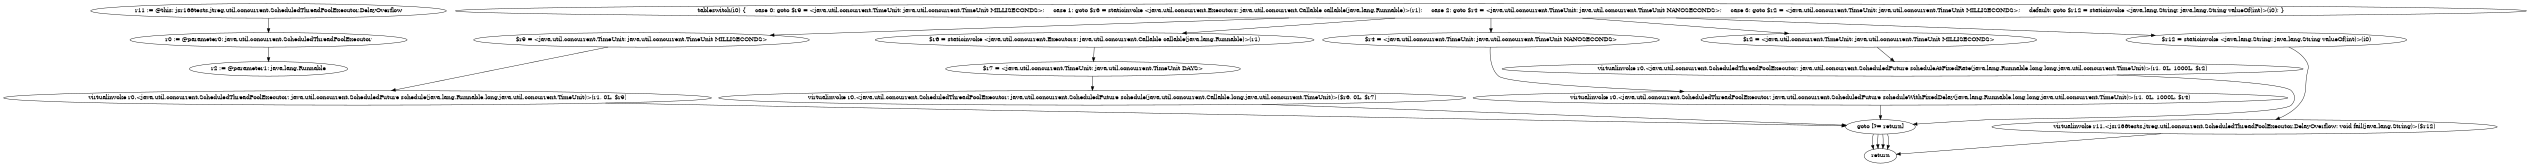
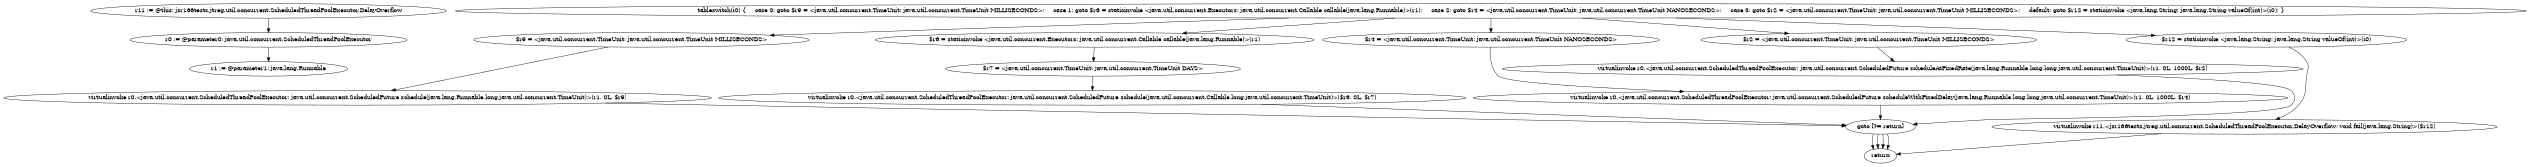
  digraph {
    "r11 := @this: jsr166tests.jtreg.util.concurrent.ScheduledThreadPoolExecutor.DelayOverflow"
    "r0 := @parameter0: java.util.concurrent.ScheduledThreadPoolExecutor"
-   "r1 := @parameter1: java.lang.Runnable" [label="r2 := @parameter1: java.lang.Runnable"]
+   "r1 := @parameter1: java.lang.Runnable"
    "tableswitch(i0) {     case 0: goto $r9 = <java.util.concurrent.TimeUnit: java.util.concurrent.TimeUnit MILLISECONDS>;     case 1: goto $r6 = staticinvoke <java.util.concurrent.Executors: java.util.concurrent.Callable callable(java.lang.Runnable)>(r1);     case 2: goto $r4 = <java.util.concurrent.TimeUnit: java.util.concurrent.TimeUnit NANOSECONDS>;     case 3: goto $r2 = <java.util.concurrent.TimeUnit: java.util.concurrent.TimeUnit MILLISECONDS>;     default: goto $r12 = staticinvoke <java.lang.String: java.lang.String valueOf(int)>(i0); }"
    "$r9 = <java.util.concurrent.TimeUnit: java.util.concurrent.TimeUnit MILLISECONDS>"
    "$r6 = staticinvoke <java.util.concurrent.Executors: java.util.concurrent.Callable callable(java.lang.Runnable)>(r1)"
    "$r4 = <java.util.concurrent.TimeUnit: java.util.concurrent.TimeUnit NANOSECONDS>"
    "$r2 = <java.util.concurrent.TimeUnit: java.util.concurrent.TimeUnit MILLISECONDS>"
    "$r12 = staticinvoke <java.lang.String: java.lang.String valueOf(int)>(i0)"
    "virtualinvoke r0.<java.util.concurrent.ScheduledThreadPoolExecutor: java.util.concurrent.ScheduledFuture schedule(java.lang.Runnable,long,java.util.concurrent.TimeUnit)>(r1, 0L, $r9)"
    "$r7 = <java.util.concurrent.TimeUnit: java.util.concurrent.TimeUnit DAYS>"
    "virtualinvoke r0.<java.util.concurrent.ScheduledThreadPoolExecutor: java.util.concurrent.ScheduledFuture scheduleWithFixedDelay(java.lang.Runnable,long,long,java.util.concurrent.TimeUnit)>(r1, 0L, 1000L, $r4)"
    "virtualinvoke r0.<java.util.concurrent.ScheduledThreadPoolExecutor: java.util.concurrent.ScheduledFuture scheduleAtFixedRate(java.lang.Runnable,long,long,java.util.concurrent.TimeUnit)>(r1, 0L, 1000L, $r2)"
    "virtualinvoke r11.<jsr166tests.jtreg.util.concurrent.ScheduledThreadPoolExecutor.DelayOverflow: void fail(java.lang.String)>($r12)"
    "goto [?= return]"
    return
    "virtualinvoke r0.<java.util.concurrent.ScheduledThreadPoolExecutor: java.util.concurrent.ScheduledFuture schedule(java.util.concurrent.Callable,long,java.util.concurrent.TimeUnit)>($r6, 0L, $r7)"
    "r11 := @this: jsr166tests.jtreg.util.concurrent.ScheduledThreadPoolExecutor.DelayOverflow" -> "r0 := @parameter0: java.util.concurrent.ScheduledThreadPoolExecutor"
    "r0 := @parameter0: java.util.concurrent.ScheduledThreadPoolExecutor" -> "r1 := @parameter1: java.lang.Runnable"
    "tableswitch(i0) {     case 0: goto $r9 = <java.util.concurrent.TimeUnit: java.util.concurrent.TimeUnit MILLISECONDS>;     case 1: goto $r6 = staticinvoke <java.util.concurrent.Executors: java.util.concurrent.Callable callable(java.lang.Runnable)>(r1);     case 2: goto $r4 = <java.util.concurrent.TimeUnit: java.util.concurrent.TimeUnit NANOSECONDS>;     case 3: goto $r2 = <java.util.concurrent.TimeUnit: java.util.concurrent.TimeUnit MILLISECONDS>;     default: goto $r12 = staticinvoke <java.lang.String: java.lang.String valueOf(int)>(i0); }" -> "$r9 = <java.util.concurrent.TimeUnit: java.util.concurrent.TimeUnit MILLISECONDS>"
    "tableswitch(i0) {     case 0: goto $r9 = <java.util.concurrent.TimeUnit: java.util.concurrent.TimeUnit MILLISECONDS>;     case 1: goto $r6 = staticinvoke <java.util.concurrent.Executors: java.util.concurrent.Callable callable(java.lang.Runnable)>(r1);     case 2: goto $r4 = <java.util.concurrent.TimeUnit: java.util.concurrent.TimeUnit NANOSECONDS>;     case 3: goto $r2 = <java.util.concurrent.TimeUnit: java.util.concurrent.TimeUnit MILLISECONDS>;     default: goto $r12 = staticinvoke <java.lang.String: java.lang.String valueOf(int)>(i0); }" -> "$r6 = staticinvoke <java.util.concurrent.Executors: java.util.concurrent.Callable callable(java.lang.Runnable)>(r1)"
    "tableswitch(i0) {     case 0: goto $r9 = <java.util.concurrent.TimeUnit: java.util.concurrent.TimeUnit MILLISECONDS>;     case 1: goto $r6 = staticinvoke <java.util.concurrent.Executors: java.util.concurrent.Callable callable(java.lang.Runnable)>(r1);     case 2: goto $r4 = <java.util.concurrent.TimeUnit: java.util.concurrent.TimeUnit NANOSECONDS>;     case 3: goto $r2 = <java.util.concurrent.TimeUnit: java.util.concurrent.TimeUnit MILLISECONDS>;     default: goto $r12 = staticinvoke <java.lang.String: java.lang.String valueOf(int)>(i0); }" -> "$r4 = <java.util.concurrent.TimeUnit: java.util.concurrent.TimeUnit NANOSECONDS>"
    "tableswitch(i0) {     case 0: goto $r9 = <java.util.concurrent.TimeUnit: java.util.concurrent.TimeUnit MILLISECONDS>;     case 1: goto $r6 = staticinvoke <java.util.concurrent.Executors: java.util.concurrent.Callable callable(java.lang.Runnable)>(r1);     case 2: goto $r4 = <java.util.concurrent.TimeUnit: java.util.concurrent.TimeUnit NANOSECONDS>;     case 3: goto $r2 = <java.util.concurrent.TimeUnit: java.util.concurrent.TimeUnit MILLISECONDS>;     default: goto $r12 = staticinvoke <java.lang.String: java.lang.String valueOf(int)>(i0); }" -> "$r2 = <java.util.concurrent.TimeUnit: java.util.concurrent.TimeUnit MILLISECONDS>"
    "tableswitch(i0) {     case 0: goto $r9 = <java.util.concurrent.TimeUnit: java.util.concurrent.TimeUnit MILLISECONDS>;     case 1: goto $r6 = staticinvoke <java.util.concurrent.Executors: java.util.concurrent.Callable callable(java.lang.Runnable)>(r1);     case 2: goto $r4 = <java.util.concurrent.TimeUnit: java.util.concurrent.TimeUnit NANOSECONDS>;     case 3: goto $r2 = <java.util.concurrent.TimeUnit: java.util.concurrent.TimeUnit MILLISECONDS>;     default: goto $r12 = staticinvoke <java.lang.String: java.lang.String valueOf(int)>(i0); }" -> "$r12 = staticinvoke <java.lang.String: java.lang.String valueOf(int)>(i0)"
    "$r9 = <java.util.concurrent.TimeUnit: java.util.concurrent.TimeUnit MILLISECONDS>" -> "virtualinvoke r0.<java.util.concurrent.ScheduledThreadPoolExecutor: java.util.concurrent.ScheduledFuture schedule(java.lang.Runnable,long,java.util.concurrent.TimeUnit)>(r1, 0L, $r9)"
    "$r6 = staticinvoke <java.util.concurrent.Executors: java.util.concurrent.Callable callable(java.lang.Runnable)>(r1)" -> "$r7 = <java.util.concurrent.TimeUnit: java.util.concurrent.TimeUnit DAYS>"
    "$r4 = <java.util.concurrent.TimeUnit: java.util.concurrent.TimeUnit NANOSECONDS>" -> "virtualinvoke r0.<java.util.concurrent.ScheduledThreadPoolExecutor: java.util.concurrent.ScheduledFuture scheduleWithFixedDelay(java.lang.Runnable,long,long,java.util.concurrent.TimeUnit)>(r1, 0L, 1000L, $r4)"
    "$r2 = <java.util.concurrent.TimeUnit: java.util.concurrent.TimeUnit MILLISECONDS>" -> "virtualinvoke r0.<java.util.concurrent.ScheduledThreadPoolExecutor: java.util.concurrent.ScheduledFuture scheduleAtFixedRate(java.lang.Runnable,long,long,java.util.concurrent.TimeUnit)>(r1, 0L, 1000L, $r2)"
    "$r12 = staticinvoke <java.lang.String: java.lang.String valueOf(int)>(i0)" -> "virtualinvoke r11.<jsr166tests.jtreg.util.concurrent.ScheduledThreadPoolExecutor.DelayOverflow: void fail(java.lang.String)>($r12)"
    "virtualinvoke r0.<java.util.concurrent.ScheduledThreadPoolExecutor: java.util.concurrent.ScheduledFuture schedule(java.lang.Runnable,long,java.util.concurrent.TimeUnit)>(r1, 0L, $r9)" -> "goto [?= return]"
    "$r7 = <java.util.concurrent.TimeUnit: java.util.concurrent.TimeUnit DAYS>" -> "virtualinvoke r0.<java.util.concurrent.ScheduledThreadPoolExecutor: java.util.concurrent.ScheduledFuture schedule(java.util.concurrent.Callable,long,java.util.concurrent.TimeUnit)>($r6, 0L, $r7)"
    "virtualinvoke r0.<java.util.concurrent.ScheduledThreadPoolExecutor: java.util.concurrent.ScheduledFuture scheduleWithFixedDelay(java.lang.Runnable,long,long,java.util.concurrent.TimeUnit)>(r1, 0L, 1000L, $r4)" -> "goto [?= return]"
    "virtualinvoke r0.<java.util.concurrent.ScheduledThreadPoolExecutor: java.util.concurrent.ScheduledFuture scheduleAtFixedRate(java.lang.Runnable,long,long,java.util.concurrent.TimeUnit)>(r1, 0L, 1000L, $r2)" -> "goto [?= return]"
    "virtualinvoke r11.<jsr166tests.jtreg.util.concurrent.ScheduledThreadPoolExecutor.DelayOverflow: void fail(java.lang.String)>($r12)" -> return
    "goto [?= return]" -> return
    "goto [?= return]" -> return
    "goto [?= return]" -> return
    "goto [?= return]" -> return
    "virtualinvoke r0.<java.util.concurrent.ScheduledThreadPoolExecutor: java.util.concurrent.ScheduledFuture schedule(java.util.concurrent.Callable,long,java.util.concurrent.TimeUnit)>($r6, 0L, $r7)" -> "goto [?= return]"
  }
